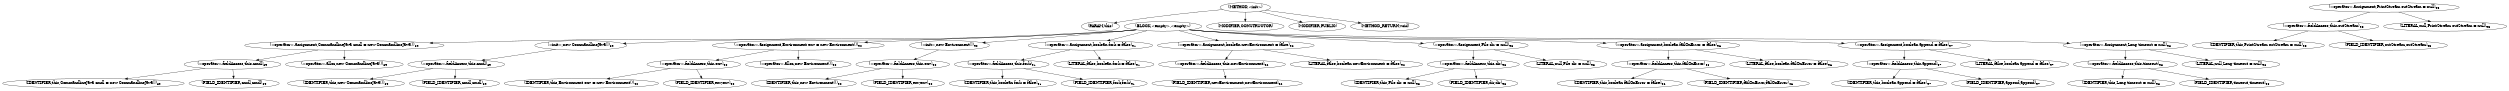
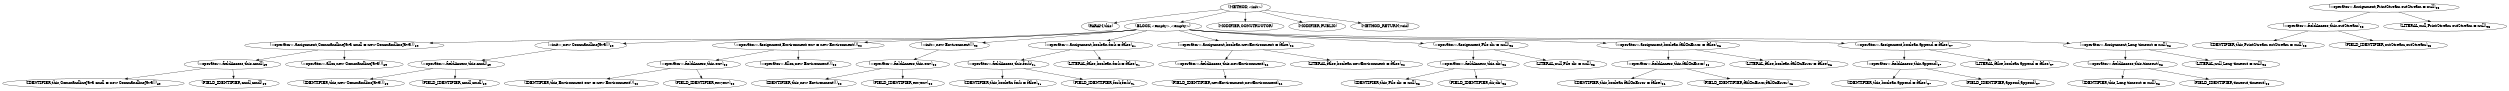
  digraph {
    n1 [label=<(METHOD,&lt;init&gt;)>]
    n2 [label=<(PARAM,this)>]
    n3 [label=<(BLOCK,&lt;empty&gt;,&lt;empty&gt;)>]
    n4 [label=<(MODIFIER,CONSTRUCTOR)>]
    n5 [label=<(MODIFIER,PUBLIC)>]
    n6 [label=<(METHOD_RETURN,void)>]
    n7 [label=<(&lt;operator&gt;.assignment,CommandlineJava cmdl = new CommandlineJava())<SUB>89</SUB>>]
    n8 [label=<(&lt;init&gt;,new CommandlineJava())<SUB>89</SUB>>]
    n9 [label=<(&lt;operator&gt;.assignment,Environment env = new Environment())<SUB>90</SUB>>]
    n10 [label=<(&lt;init&gt;,new Environment())<SUB>90</SUB>>]
-   n11 [label=<(&lt;operator&gt;.assignment,boolean fork = false)<SUB>91</SUB>>]
+   n11 [label=<(&lt;operator&gt;.assignment,boolean fork = false)<SUB>31</SUB>>]
    n12 [label=<(&lt;operator&gt;.assignment,boolean newEnvironment = false)<SUB>92</SUB>>]
    n13 [label=<(&lt;operator&gt;.assignment,File dir = null)<SUB>93</SUB>>]
    n14 [label=<(&lt;operator&gt;.assignment,boolean failOnError = false)<SUB>96</SUB>>]
    n15 [label=<(&lt;operator&gt;.assignment,boolean append = false)<SUB>97</SUB>>]
    n16 [label=<(&lt;operator&gt;.assignment,Long timeout = null)<SUB>98</SUB>>]
    n17 [label=<(&lt;operator&gt;.fieldAccess,this.cmdl)<SUB>89</SUB>>]
    n18 [label=<(&lt;operator&gt;.alloc,new CommandlineJava())<SUB>89</SUB>>]
    n19 [label=<(&lt;operator&gt;.fieldAccess,this.cmdl)<SUB>89</SUB>>]
    n20 [label=<(&lt;operator&gt;.fieldAccess,this.env)<SUB>90</SUB>>]
    n21 [label=<(&lt;operator&gt;.alloc,new Environment())<SUB>90</SUB>>]
    n22 [label=<(&lt;operator&gt;.fieldAccess,this.env)<SUB>90</SUB>>]
    n23 [label=<(&lt;operator&gt;.fieldAccess,this.fork)<SUB>91</SUB>>]
    n24 [label=<(LITERAL,false,boolean fork = false)<SUB>91</SUB>>]
    n25 [label=<(&lt;operator&gt;.fieldAccess,this.newEnvironment)<SUB>92</SUB>>]
    n26 [label=<(LITERAL,false,boolean newEnvironment = false)<SUB>92</SUB>>]
    n27 [label=<(&lt;operator&gt;.fieldAccess,this.dir)<SUB>93</SUB>>]
    n28 [label=<(LITERAL,null,File dir = null)<SUB>93</SUB>>]
    n29 [label=<(&lt;operator&gt;.assignment,PrintStream outStream = null)<SUB>95</SUB>>]
    n30 [label=<(&lt;operator&gt;.fieldAccess,this.outStream)<SUB>95</SUB>>]
    n31 [label=<(LITERAL,null,PrintStream outStream = null)<SUB>95</SUB>>]
    n32 [label=<(&lt;operator&gt;.fieldAccess,this.failOnError)<SUB>96</SUB>>]
    n33 [label=<(LITERAL,false,boolean failOnError = false)<SUB>96</SUB>>]
    n34 [label=<(&lt;operator&gt;.fieldAccess,this.append)<SUB>97</SUB>>]
    n35 [label=<(LITERAL,false,boolean append = false)<SUB>97</SUB>>]
    n36 [label=<(&lt;operator&gt;.fieldAccess,this.timeout)<SUB>98</SUB>>]
    n37 [label=<(LITERAL,null,Long timeout = null)<SUB>98</SUB>>]
    n38 [label=<(IDENTIFIER,this,CommandlineJava cmdl = new CommandlineJava())<SUB>89</SUB>>]
    n39 [label=<(FIELD_IDENTIFIER,cmdl,cmdl)<SUB>89</SUB>>]
    n40 [label=<(IDENTIFIER,this,new CommandlineJava())<SUB>89</SUB>>]
    n41 [label=<(FIELD_IDENTIFIER,cmdl,cmdl)<SUB>89</SUB>>]
    n42 [label=<(IDENTIFIER,this,Environment env = new Environment())<SUB>90</SUB>>]
    n43 [label=<(FIELD_IDENTIFIER,env,env)<SUB>90</SUB>>]
    n44 [label=<(IDENTIFIER,this,new Environment())<SUB>90</SUB>>]
    n45 [label=<(FIELD_IDENTIFIER,env,env)<SUB>90</SUB>>]
    n46 [label=<(IDENTIFIER,this,boolean fork = false)<SUB>91</SUB>>]
    n47 [label=<(FIELD_IDENTIFIER,fork,fork)<SUB>91</SUB>>]
    n48 [label=<(FIELD_IDENTIFIER,newEnvironment,newEnvironment)<SUB>92</SUB>>]
    n49 [label=<(IDENTIFIER,this,File dir = null)<SUB>93</SUB>>]
    n50 [label=<(FIELD_IDENTIFIER,dir,dir)<SUB>93</SUB>>]
    n51 [label=<(IDENTIFIER,this,PrintStream outStream = null)<SUB>95</SUB>>]
    n52 [label=<(FIELD_IDENTIFIER,outStream,outStream)<SUB>95</SUB>>]
    n53 [label=<(IDENTIFIER,this,boolean failOnError = false)<SUB>96</SUB>>]
    n54 [label=<(FIELD_IDENTIFIER,failOnError,failOnError)<SUB>46</SUB>>]
    n55 [label=<(IDENTIFIER,this,boolean append = false)<SUB>97</SUB>>]
    n56 [label=<(FIELD_IDENTIFIER,append,append)<SUB>97</SUB>>]
    n57 [label=<(IDENTIFIER,this,Long timeout = null)<SUB>98</SUB>>]
    n58 [label=<(FIELD_IDENTIFIER,timeout,timeout)<SUB>98</SUB>>]
    n1 -> n2
+   n1 -> n3
    n1 -> n4
    n1 -> n5
    n1 -> n6
    n3 -> n7
    n3 -> n8
    n3 -> n9
    n3 -> n10
    n3 -> n11
    n3 -> n12
    n3 -> n13
    n3 -> n14
    n3 -> n15
    n3 -> n16
    n7 -> n17
    n7 -> n18
    n8 -> n19
    n9 -> n20
    n9 -> n21
    n10 -> n22
    n11 -> n23
    n11 -> n24
    n12 -> n25
    n12 -> n26
    n13 -> n27
    n13 -> n28
    n14 -> n32
    n14 -> n33
    n15 -> n34
    n15 -> n35
    n16 -> n36
    n16 -> n37
    n17 -> n38
    n17 -> n39
    n19 -> n40
    n19 -> n41
    n20 -> n42
    n20 -> n43
    n22 -> n44
    n22 -> n45
    n23 -> n46
    n23 -> n47
    n25 -> n48
    n27 -> n49
    n27 -> n50
    n29 -> n30
    n29 -> n31
    n30 -> n51
    n30 -> n52
    n32 -> n53
    n32 -> n54
    n34 -> n55
    n34 -> n56
    n36 -> n57
    n36 -> n58
  }
